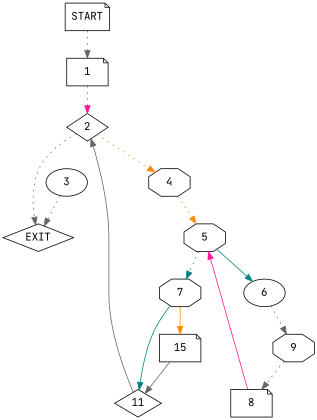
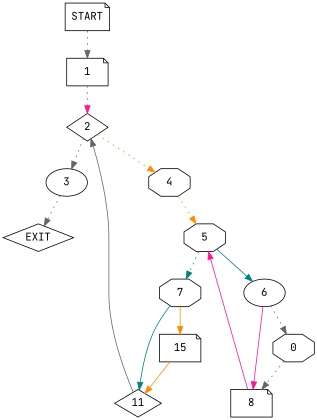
  digraph {
    fontname="JetBrains Mono"
    node [fontname="JetBrains Mono" shape=note]
    edge [color=gray40 fontname="JetBrains Mono" style=dotted]
    n1 [label=START]
    1
    2 [shape=diamond]
    n4 [label=EXIT shape=diamond]
    3 [shape=ellipse]
    4 [shape=octagon]
    5 [shape=octagon]
    6 [shape=ellipse]
    7 [shape=octagon]
    8
-   9 [shape=octagon]
+   9 [shape=octagon label=0]
    n12 [label=15]
    11 [shape=diamond]
    n1 -> 1
    1 -> 2 [color=deeppink]
-   2 -> n4
+   2 -> 3
    2 -> 4 [color=darkorange]
    3 -> n4
    4 -> 5 [color=darkorange]
    5 -> 6 [color=teal style=solid]
    5 -> 7 [color=teal]
+   6 -> 8 [color=deeppink style=solid]
    6 -> 9
    7 -> n12 [color=darkorange style=solid]
    7 -> 11 [color=teal style=solid]
    8 -> 5 [color=deeppink style=solid]
    9 -> 8
-   n12 -> 11 [style=solid]
+   n12 -> 11 [color=darkorange style=solid]
    11 -> 2 [style=solid]
  }
